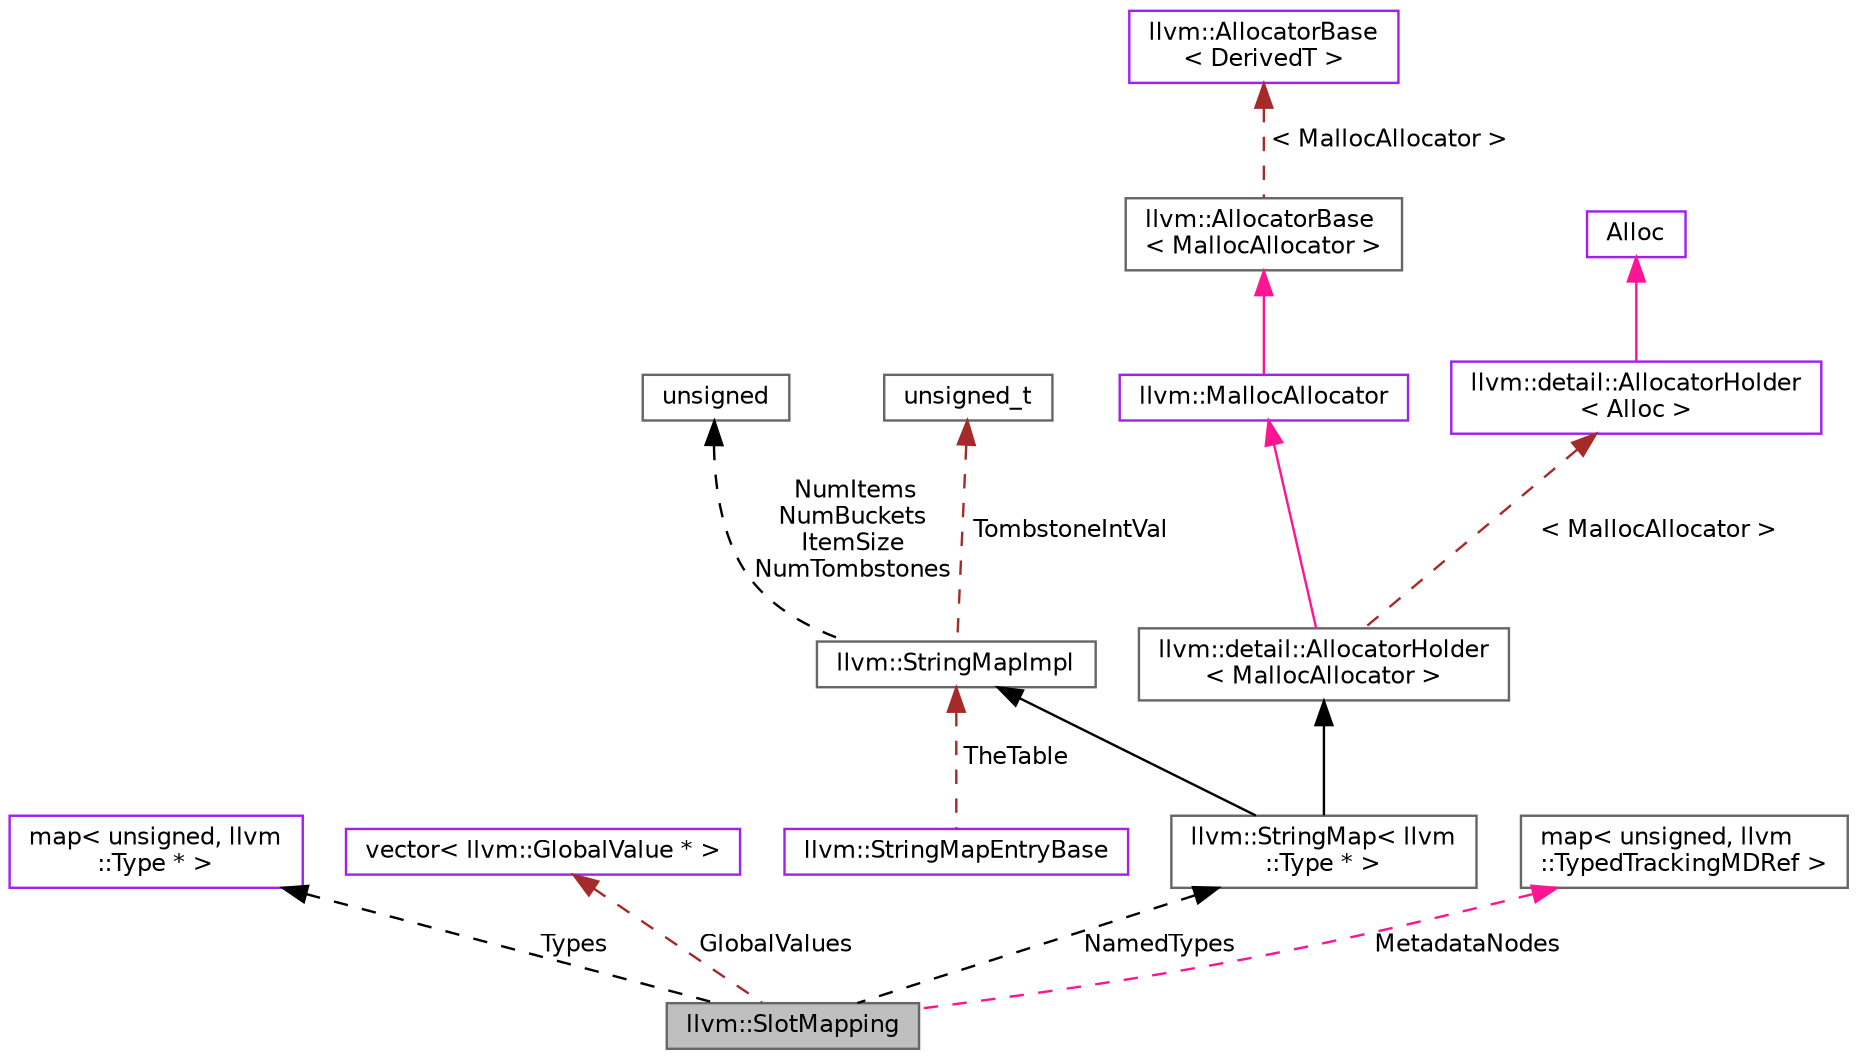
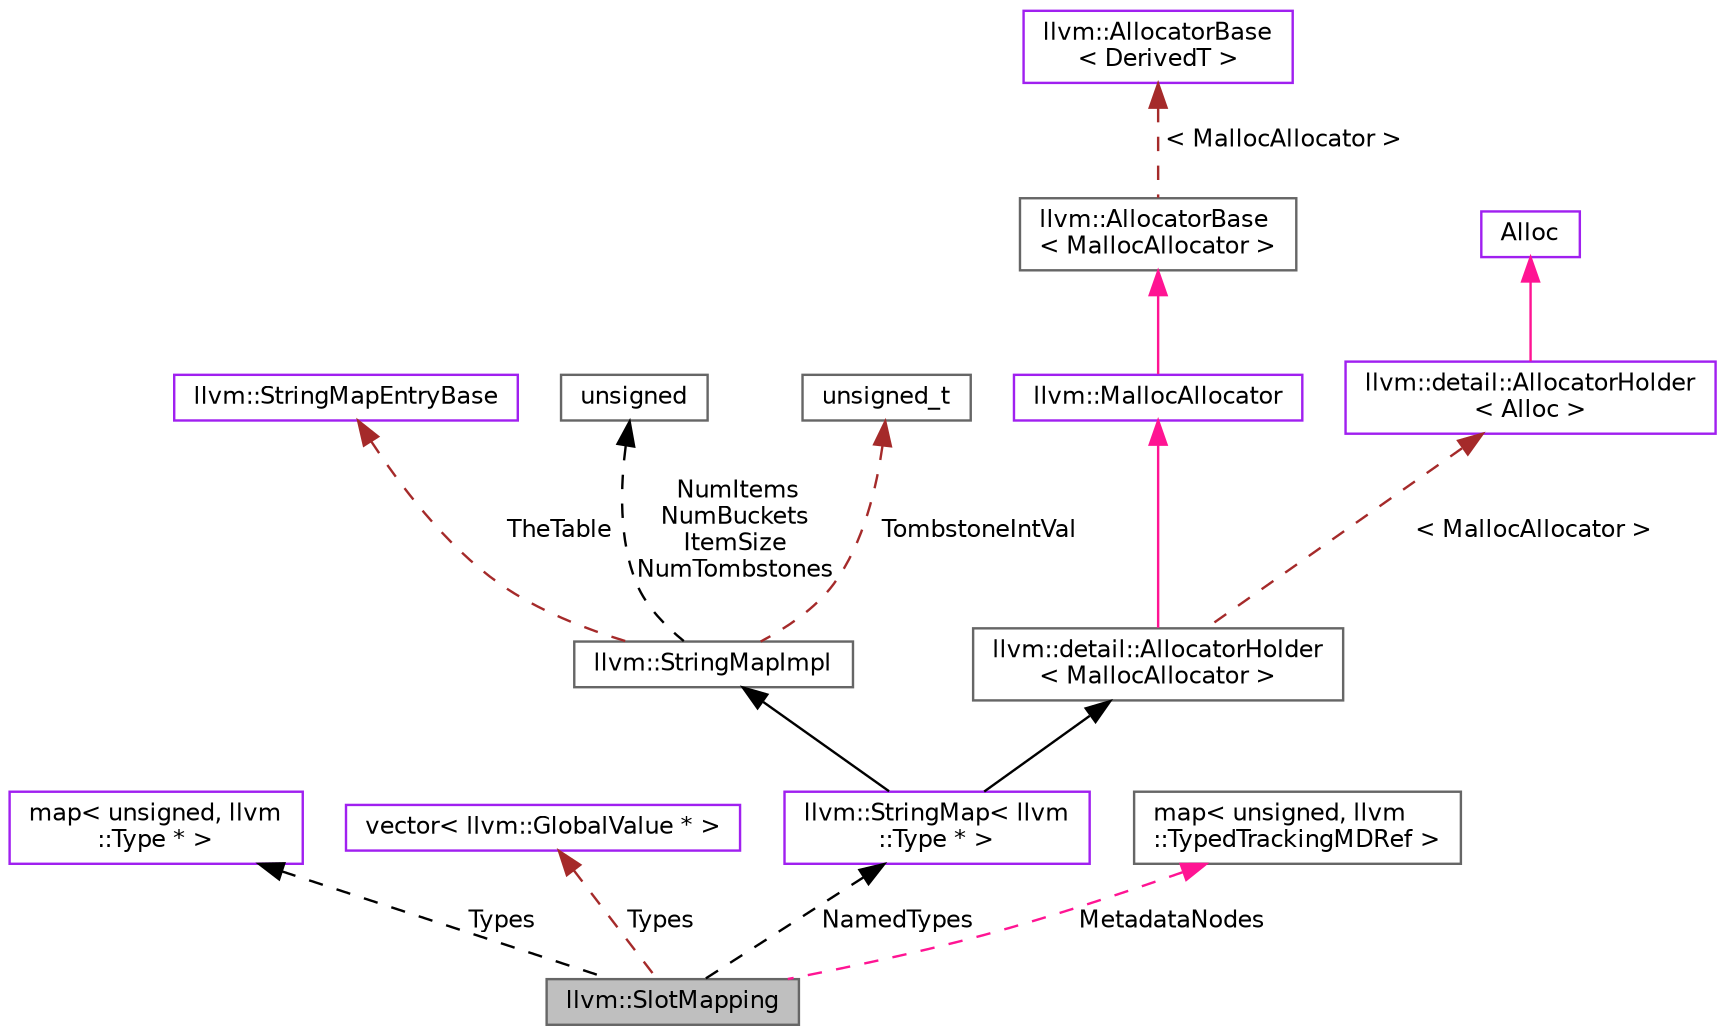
  digraph {
    rankdir=TB
    node [color=purple fontname=Helvetica fontsize=10 shape=record]
    edge [color=black dir=back fontname=Helvetica fontsize=10 labelfontname=Helvetica labelfontsize=10 style=dashed]
    n1 [color=gray40 fillcolor=grey75 fontcolor=black height=0.2 label="llvm::SlotMapping" style=filled width=0.4]
    n2 [height=0.2 label="map\< unsigned, llvm\l::Type * \>" width=0.4]
    n3 [height=0.2 label="vector\< llvm::GlobalValue * \>" width=0.4]
-   n4 [color=gray40 height=0.2 label="llvm::StringMap\< llvm\l::Type * \>" width=0.4]
+   n4 [height=0.2 label="llvm::StringMap\< llvm\l::Type * \>" width=0.4]
    n5 [color=gray40 height=0.2 label="llvm::StringMapImpl" width=0.4]
    n6 [height=0.2 label="llvm::StringMapEntryBase" width=0.4]
    n7 [color=gray40 height=0.2 label=unsigned width=0.4]
    n8 [color=gray40 height=0.2 label=unsigned_t width=0.4]
    n9 [color=gray40 height=0.2 label="llvm::detail::AllocatorHolder\l\< MallocAllocator \>" width=0.4]
    n10 [height=0.2 label="llvm::MallocAllocator" width=0.4]
    n11 [color=gray40 height=0.2 label="llvm::AllocatorBase\l\< MallocAllocator \>" width=0.4]
    n12 [height=0.2 label="llvm::AllocatorBase\l\< DerivedT \>" width=0.4]
    n13 [height=0.2 label="llvm::detail::AllocatorHolder\l\< Alloc \>" width=0.4]
    n14 [height=0.2 label=Alloc width=0.4]
    n15 [color=gray40 height=0.2 label="map\< unsigned, llvm\l::TypedTrackingMDRef \>" width=0.4]
    n2 -> n1 [label=" Types"]
-   n3 -> n1 [color=brown label=" GlobalValues"]
+   n3 -> n1 [color=brown label=" Types"]
    n4 -> n1 [label=" NamedTypes"]
    n5 -> n4 [style=solid]
-   n5 -> n6 [color=brown label=" TheTable"]
+   n6 -> n5 [color=brown label=" TheTable"]
    n7 -> n5 [label=" NumItems\nNumBuckets\nItemSize\nNumTombstones"]
    n8 -> n5 [color=brown label=" TombstoneIntVal"]
    n9 -> n4 [style=solid]
    n10 -> n9 [color=deeppink style=solid]
    n11 -> n10 [color=deeppink style=solid]
    n12 -> n11 [color=brown label=" \< MallocAllocator \>"]
    n13 -> n9 [color=brown label=" \< MallocAllocator \>"]
    n14 -> n13 [color=deeppink style=solid]
    n15 -> n1 [color=deeppink label=" MetadataNodes"]
  }
